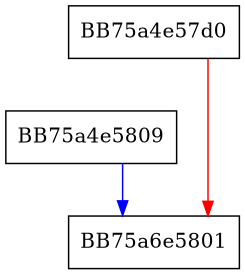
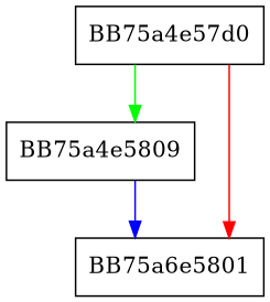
  digraph {
    splines=ortho
    node [shape=box]
    BB75a4e57d0
    BB75a4e5809
    n3 [label=BB75a6e5801]
+   BB75a4e57d0 -> BB75a4e5809 [color=green]
    BB75a4e57d0 -> n3 [color=red]
    BB75a4e5809 -> n3 [color=blue]
  }
